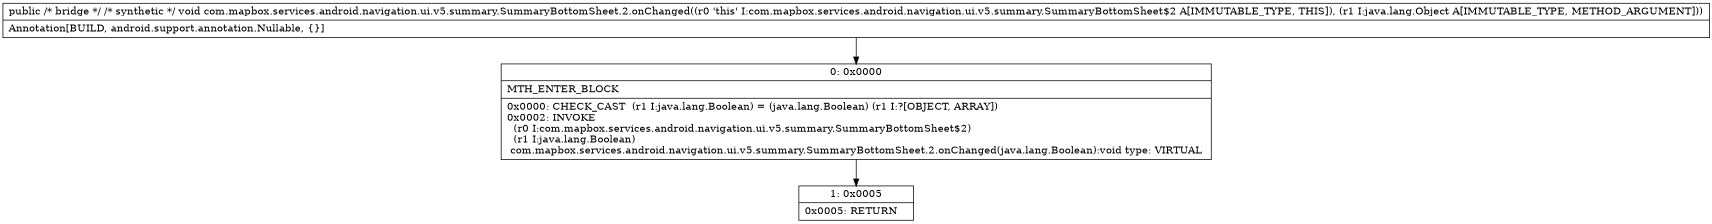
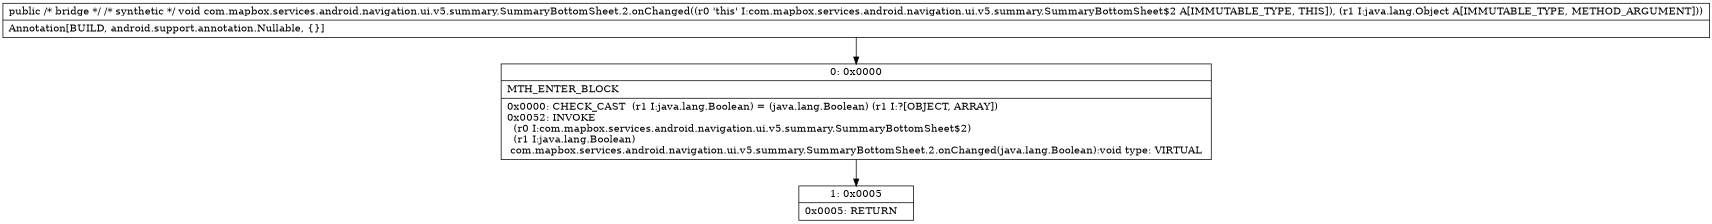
  digraph {
    node [shape=record]
-   n1 [label="{0\:\ 0x0000|MTH_ENTER_BLOCK\l|0x0000: CHECK_CAST  (r1 I:java.lang.Boolean) = (java.lang.Boolean) (r1 I:?[OBJECT, ARRAY]) \l0x0002: INVOKE  \l  (r0 I:com.mapbox.services.android.navigation.ui.v5.summary.SummaryBottomSheet$2)\l  (r1 I:java.lang.Boolean)\l com.mapbox.services.android.navigation.ui.v5.summary.SummaryBottomSheet.2.onChanged(java.lang.Boolean):void type: VIRTUAL \l}"]
+   n1 [label="{0\:\ 0x0000|MTH_ENTER_BLOCK\l|0x0000: CHECK_CAST  (r1 I:java.lang.Boolean) = (java.lang.Boolean) (r1 I:?[OBJECT, ARRAY]) \l0x0052: INVOKE  \l  (r0 I:com.mapbox.services.android.navigation.ui.v5.summary.SummaryBottomSheet$2)\l  (r1 I:java.lang.Boolean)\l com.mapbox.services.android.navigation.ui.v5.summary.SummaryBottomSheet.2.onChanged(java.lang.Boolean):void type: VIRTUAL \l}"]
    n2 [label="{1\:\ 0x0005|0x0005: RETURN   \l}"]
    n3 [label="{public \/* bridge *\/ \/* synthetic *\/ void com.mapbox.services.android.navigation.ui.v5.summary.SummaryBottomSheet.2.onChanged((r0 'this' I:com.mapbox.services.android.navigation.ui.v5.summary.SummaryBottomSheet$2 A[IMMUTABLE_TYPE, THIS]), (r1 I:java.lang.Object A[IMMUTABLE_TYPE, METHOD_ARGUMENT]))  | Annotation[BUILD, android.support.annotation.Nullable, \{\}]\l}"]
    n1 -> n2
    n3 -> n1
  }
